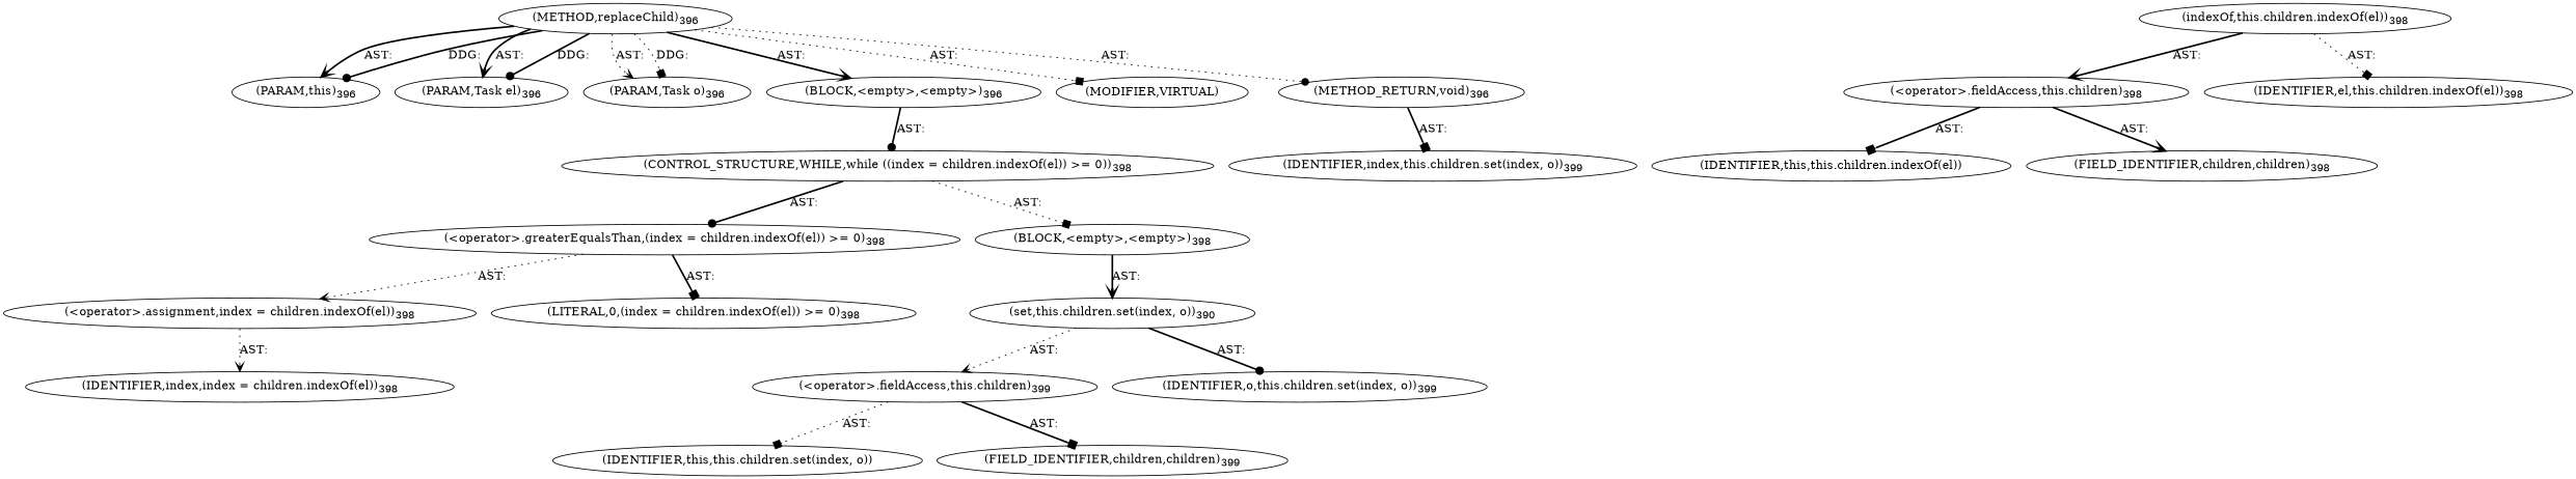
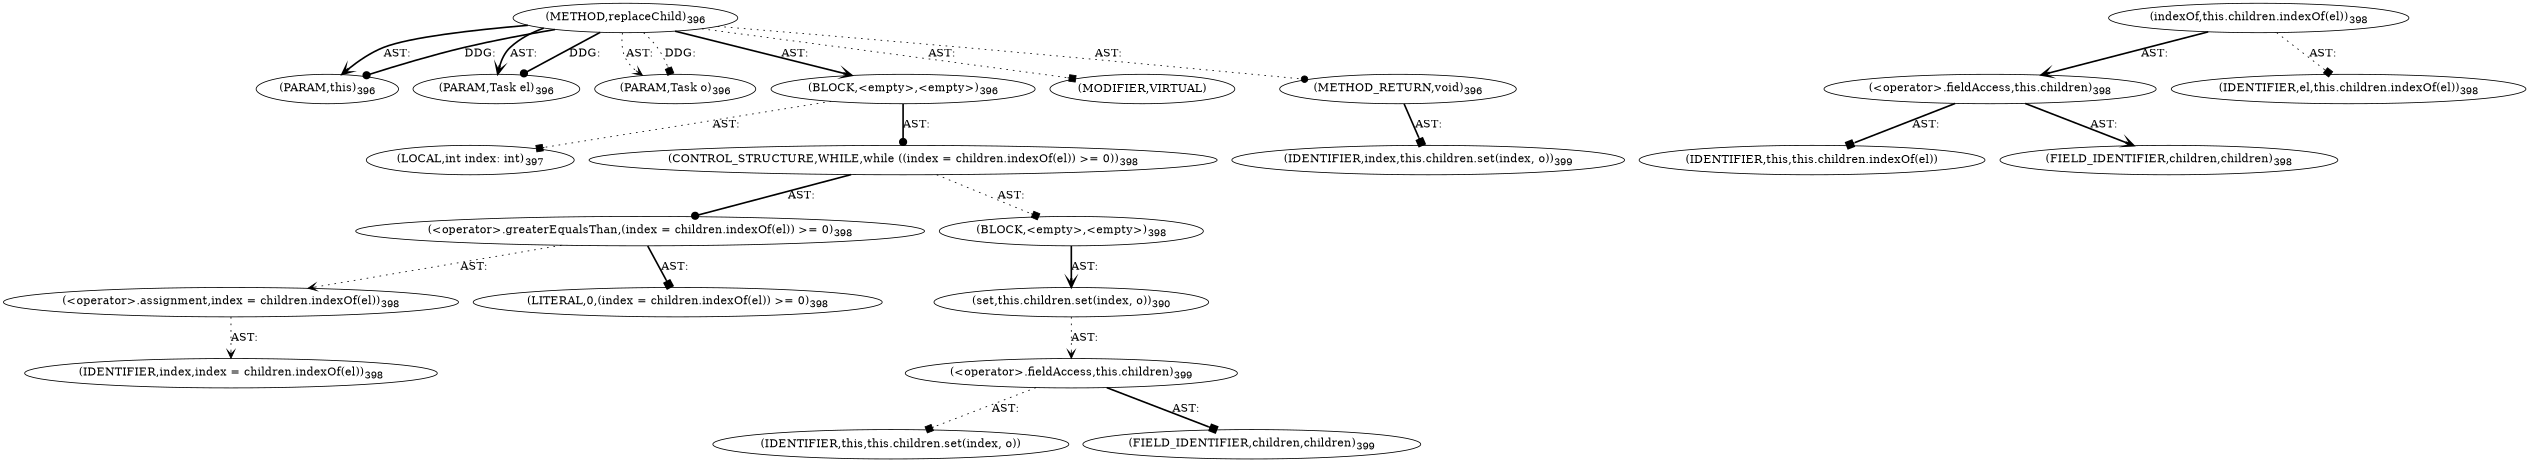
  digraph {
    edge [arrowhead=vee style=bold]
    n1 [label=<(METHOD,replaceChild)<SUB>396</SUB>>]
    n2 [label=<(PARAM,this)<SUB>396</SUB>>]
    n3 [label=<(PARAM,Task el)<SUB>396</SUB>>]
    n4 [label=<(PARAM,Task o)<SUB>396</SUB>>]
    n5 [label=<(BLOCK,&lt;empty&gt;,&lt;empty&gt;)<SUB>396</SUB>>]
    n6 [label=<(MODIFIER,VIRTUAL)>]
    n7 [label=<(METHOD_RETURN,void)<SUB>396</SUB>>]
+   n8 [label=<(LOCAL,int index: int)<SUB>397</SUB>>]
    n9 [label=<(CONTROL_STRUCTURE,WHILE,while ((index = children.indexOf(el)) &gt;= 0))<SUB>398</SUB>>]
    n10 [label=<(IDENTIFIER,index,this.children.set(index, o))<SUB>399</SUB>>]
    n11 [label=<(&lt;operator&gt;.greaterEqualsThan,(index = children.indexOf(el)) &gt;= 0)<SUB>398</SUB>>]
    n12 [label=<(BLOCK,&lt;empty&gt;,&lt;empty&gt;)<SUB>398</SUB>>]
    n13 [label=<(&lt;operator&gt;.assignment,index = children.indexOf(el))<SUB>398</SUB>>]
    n14 [label=<(LITERAL,0,(index = children.indexOf(el)) &gt;= 0)<SUB>398</SUB>>]
    n15 [label=<(set,this.children.set(index, o))<SUB>390</SUB>>]
    n16 [label=<(IDENTIFIER,index,index = children.indexOf(el))<SUB>398</SUB>>]
    n17 [label=<(indexOf,this.children.indexOf(el))<SUB>398</SUB>>]
    n18 [label=<(&lt;operator&gt;.fieldAccess,this.children)<SUB>398</SUB>>]
    n19 [label=<(IDENTIFIER,el,this.children.indexOf(el))<SUB>398</SUB>>]
    n20 [label=<(IDENTIFIER,this,this.children.indexOf(el))>]
    n21 [label=<(FIELD_IDENTIFIER,children,children)<SUB>398</SUB>>]
    n22 [label=<(&lt;operator&gt;.fieldAccess,this.children)<SUB>399</SUB>>]
-   n23 [label=<(IDENTIFIER,o,this.children.set(index, o))<SUB>399</SUB>>]
    n24 [label=<(IDENTIFIER,this,this.children.set(index, o))>]
    n25 [label=<(FIELD_IDENTIFIER,children,children)<SUB>399</SUB>>]
    n1 -> n2 [label="AST: "]
    n1 -> n2 [arrowhead=dot label="DDG: "]
    n1 -> n3 [label="AST: "]
    n1 -> n3 [arrowhead=dot label="DDG: "]
    n1 -> n4 [label="AST: " style=dotted]
    n1 -> n4 [arrowhead=box label="DDG: " style=dotted]
    n1 -> n5 [label="AST: "]
    n1 -> n6 [arrowhead=box label="AST: " style=dotted]
    n1 -> n7 [arrowhead=dot label="AST: " style=dotted]
+   n5 -> n8 [arrowhead=box label="AST: " style=dotted]
    n5 -> n9 [arrowhead=dot label="AST: "]
    n7 -> n10 [arrowhead=box label="AST: "]
    n9 -> n11 [arrowhead=dot label="AST: "]
    n9 -> n12 [arrowhead=box label="AST: " style=dotted]
    n11 -> n13 [label="AST: " style=dotted]
    n11 -> n14 [arrowhead=box label="AST: "]
    n12 -> n15 [label="AST: "]
    n13 -> n16 [label="AST: " style=dotted]
    n15 -> n22 [label="AST: " style=dotted]
-   n15 -> n23 [arrowhead=dot label="AST: "]
    n17 -> n18 [label="AST: "]
    n17 -> n19 [arrowhead=box label="AST: " style=dotted]
    n18 -> n20 [arrowhead=box label="AST: "]
    n18 -> n21 [label="AST: "]
    n22 -> n24 [arrowhead=box label="AST: " style=dotted]
    n22 -> n25 [arrowhead=box label="AST: "]
  }
